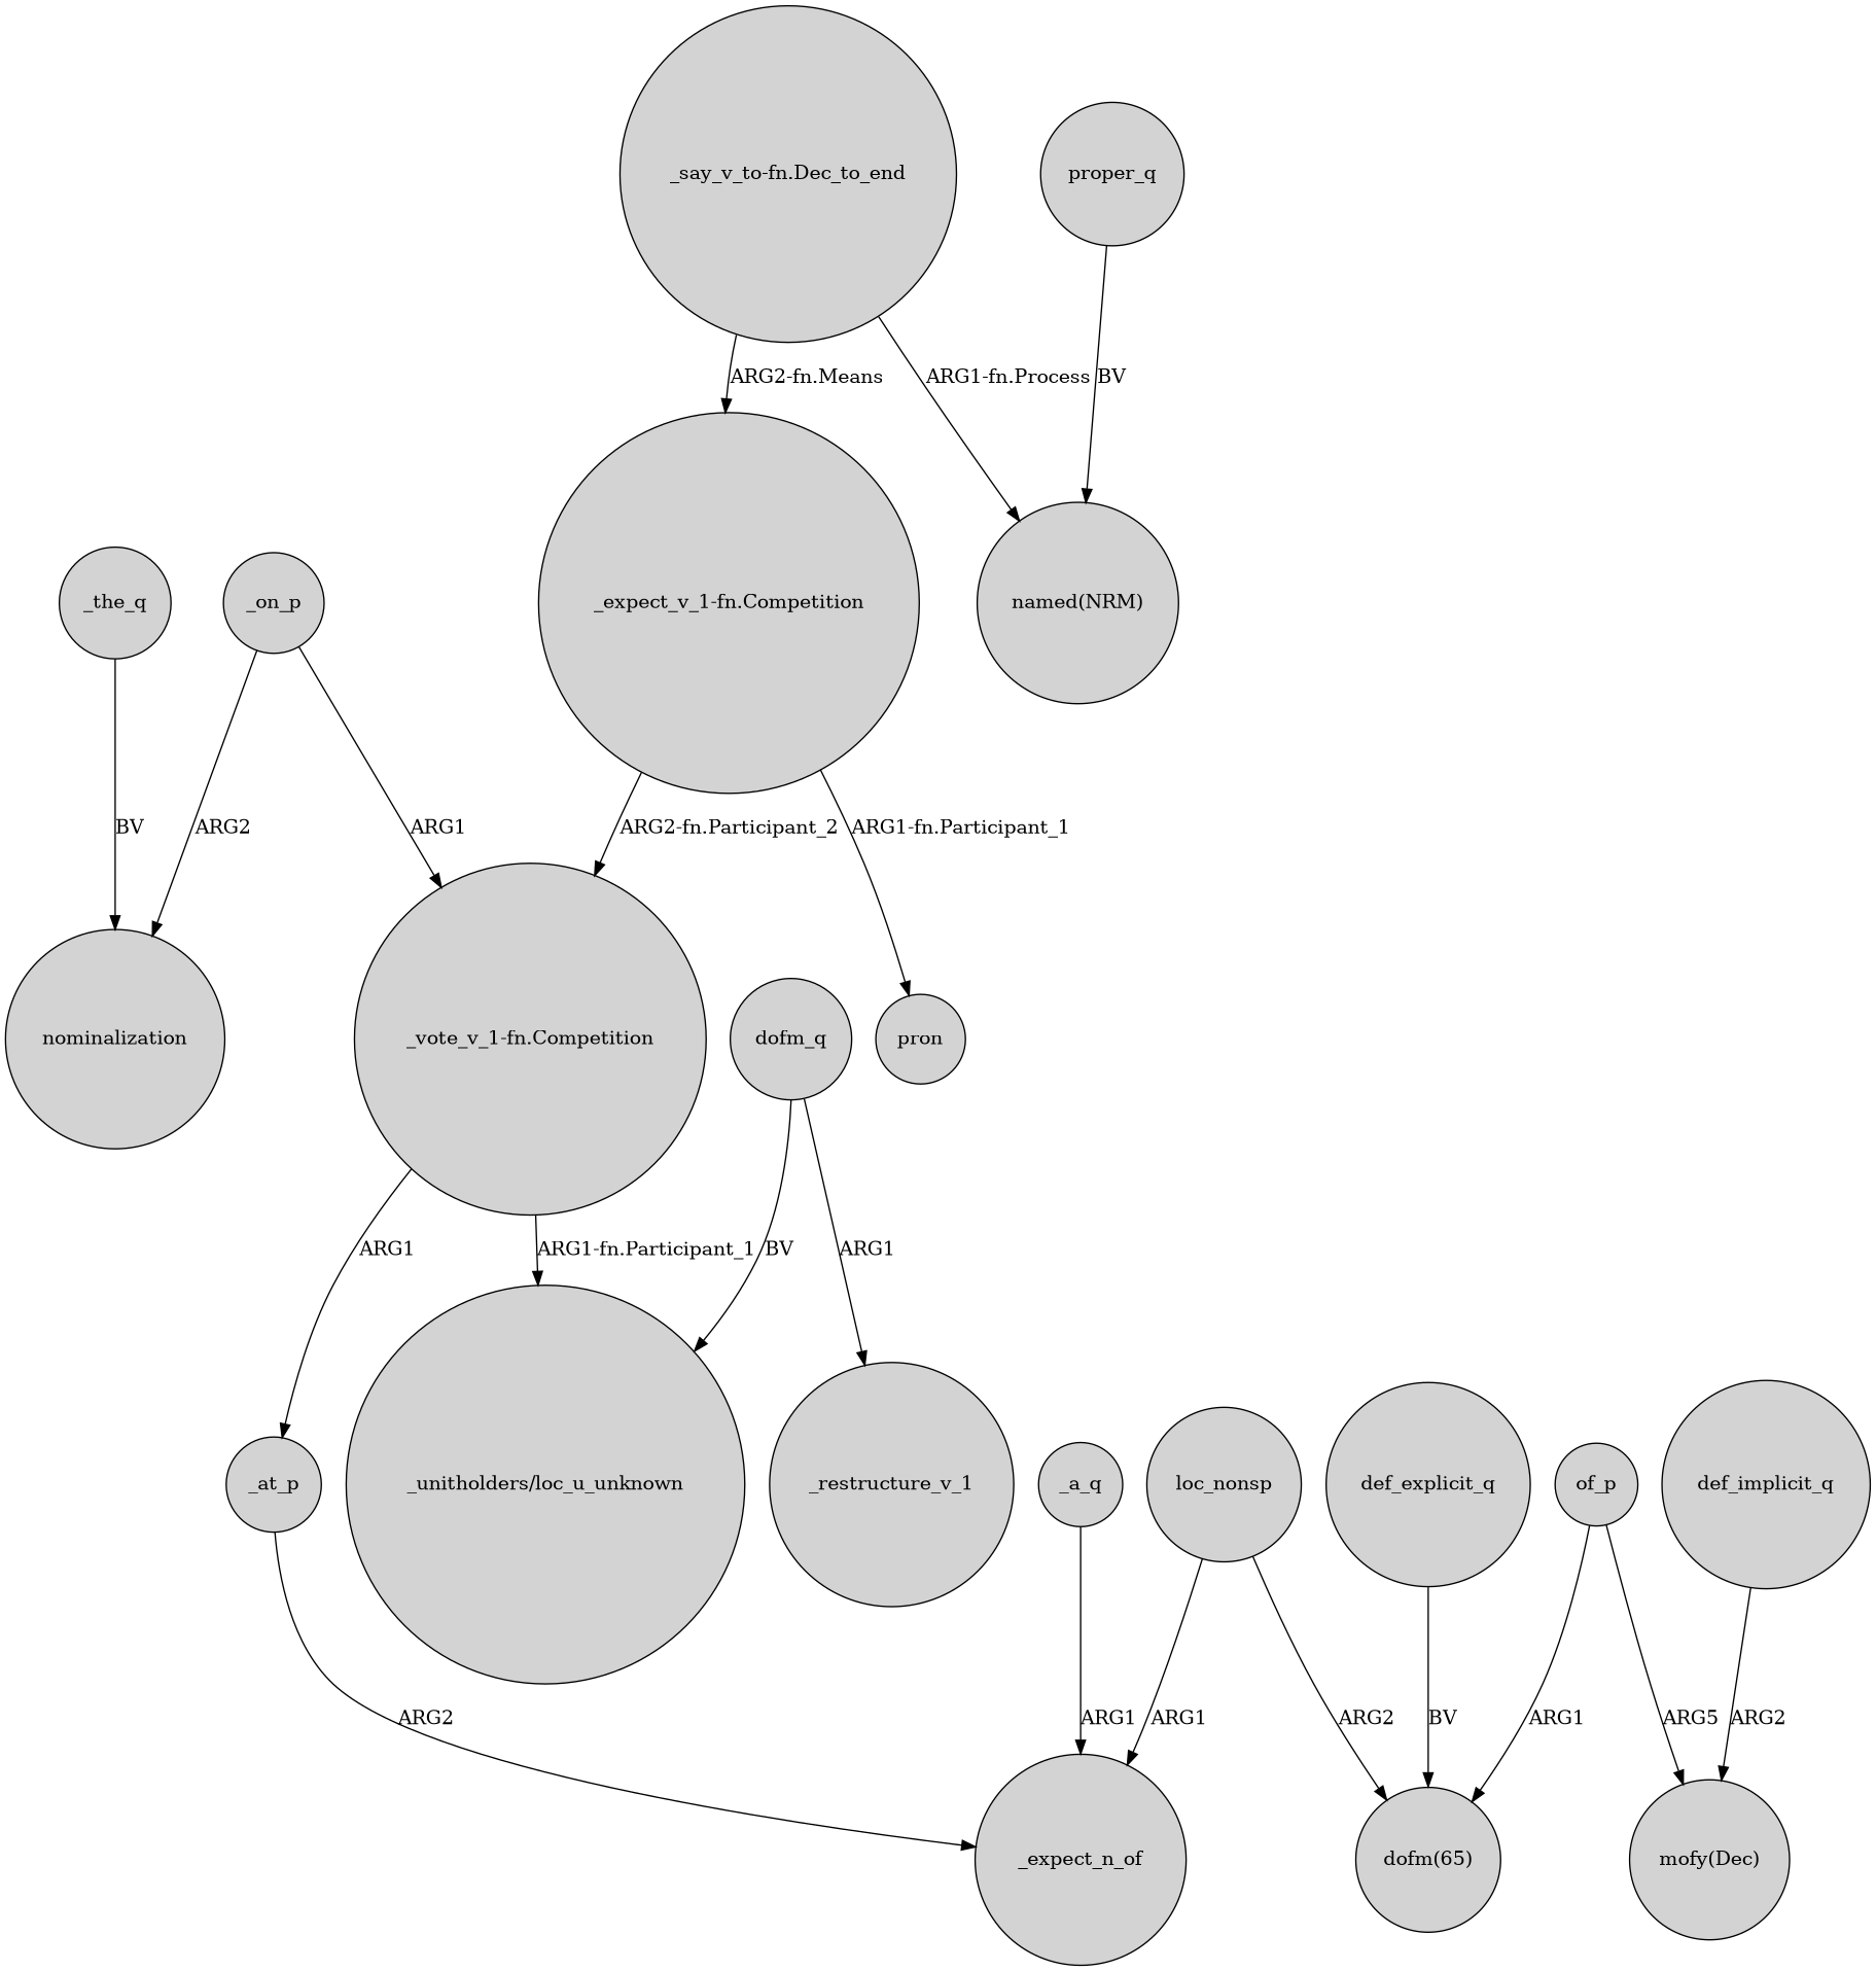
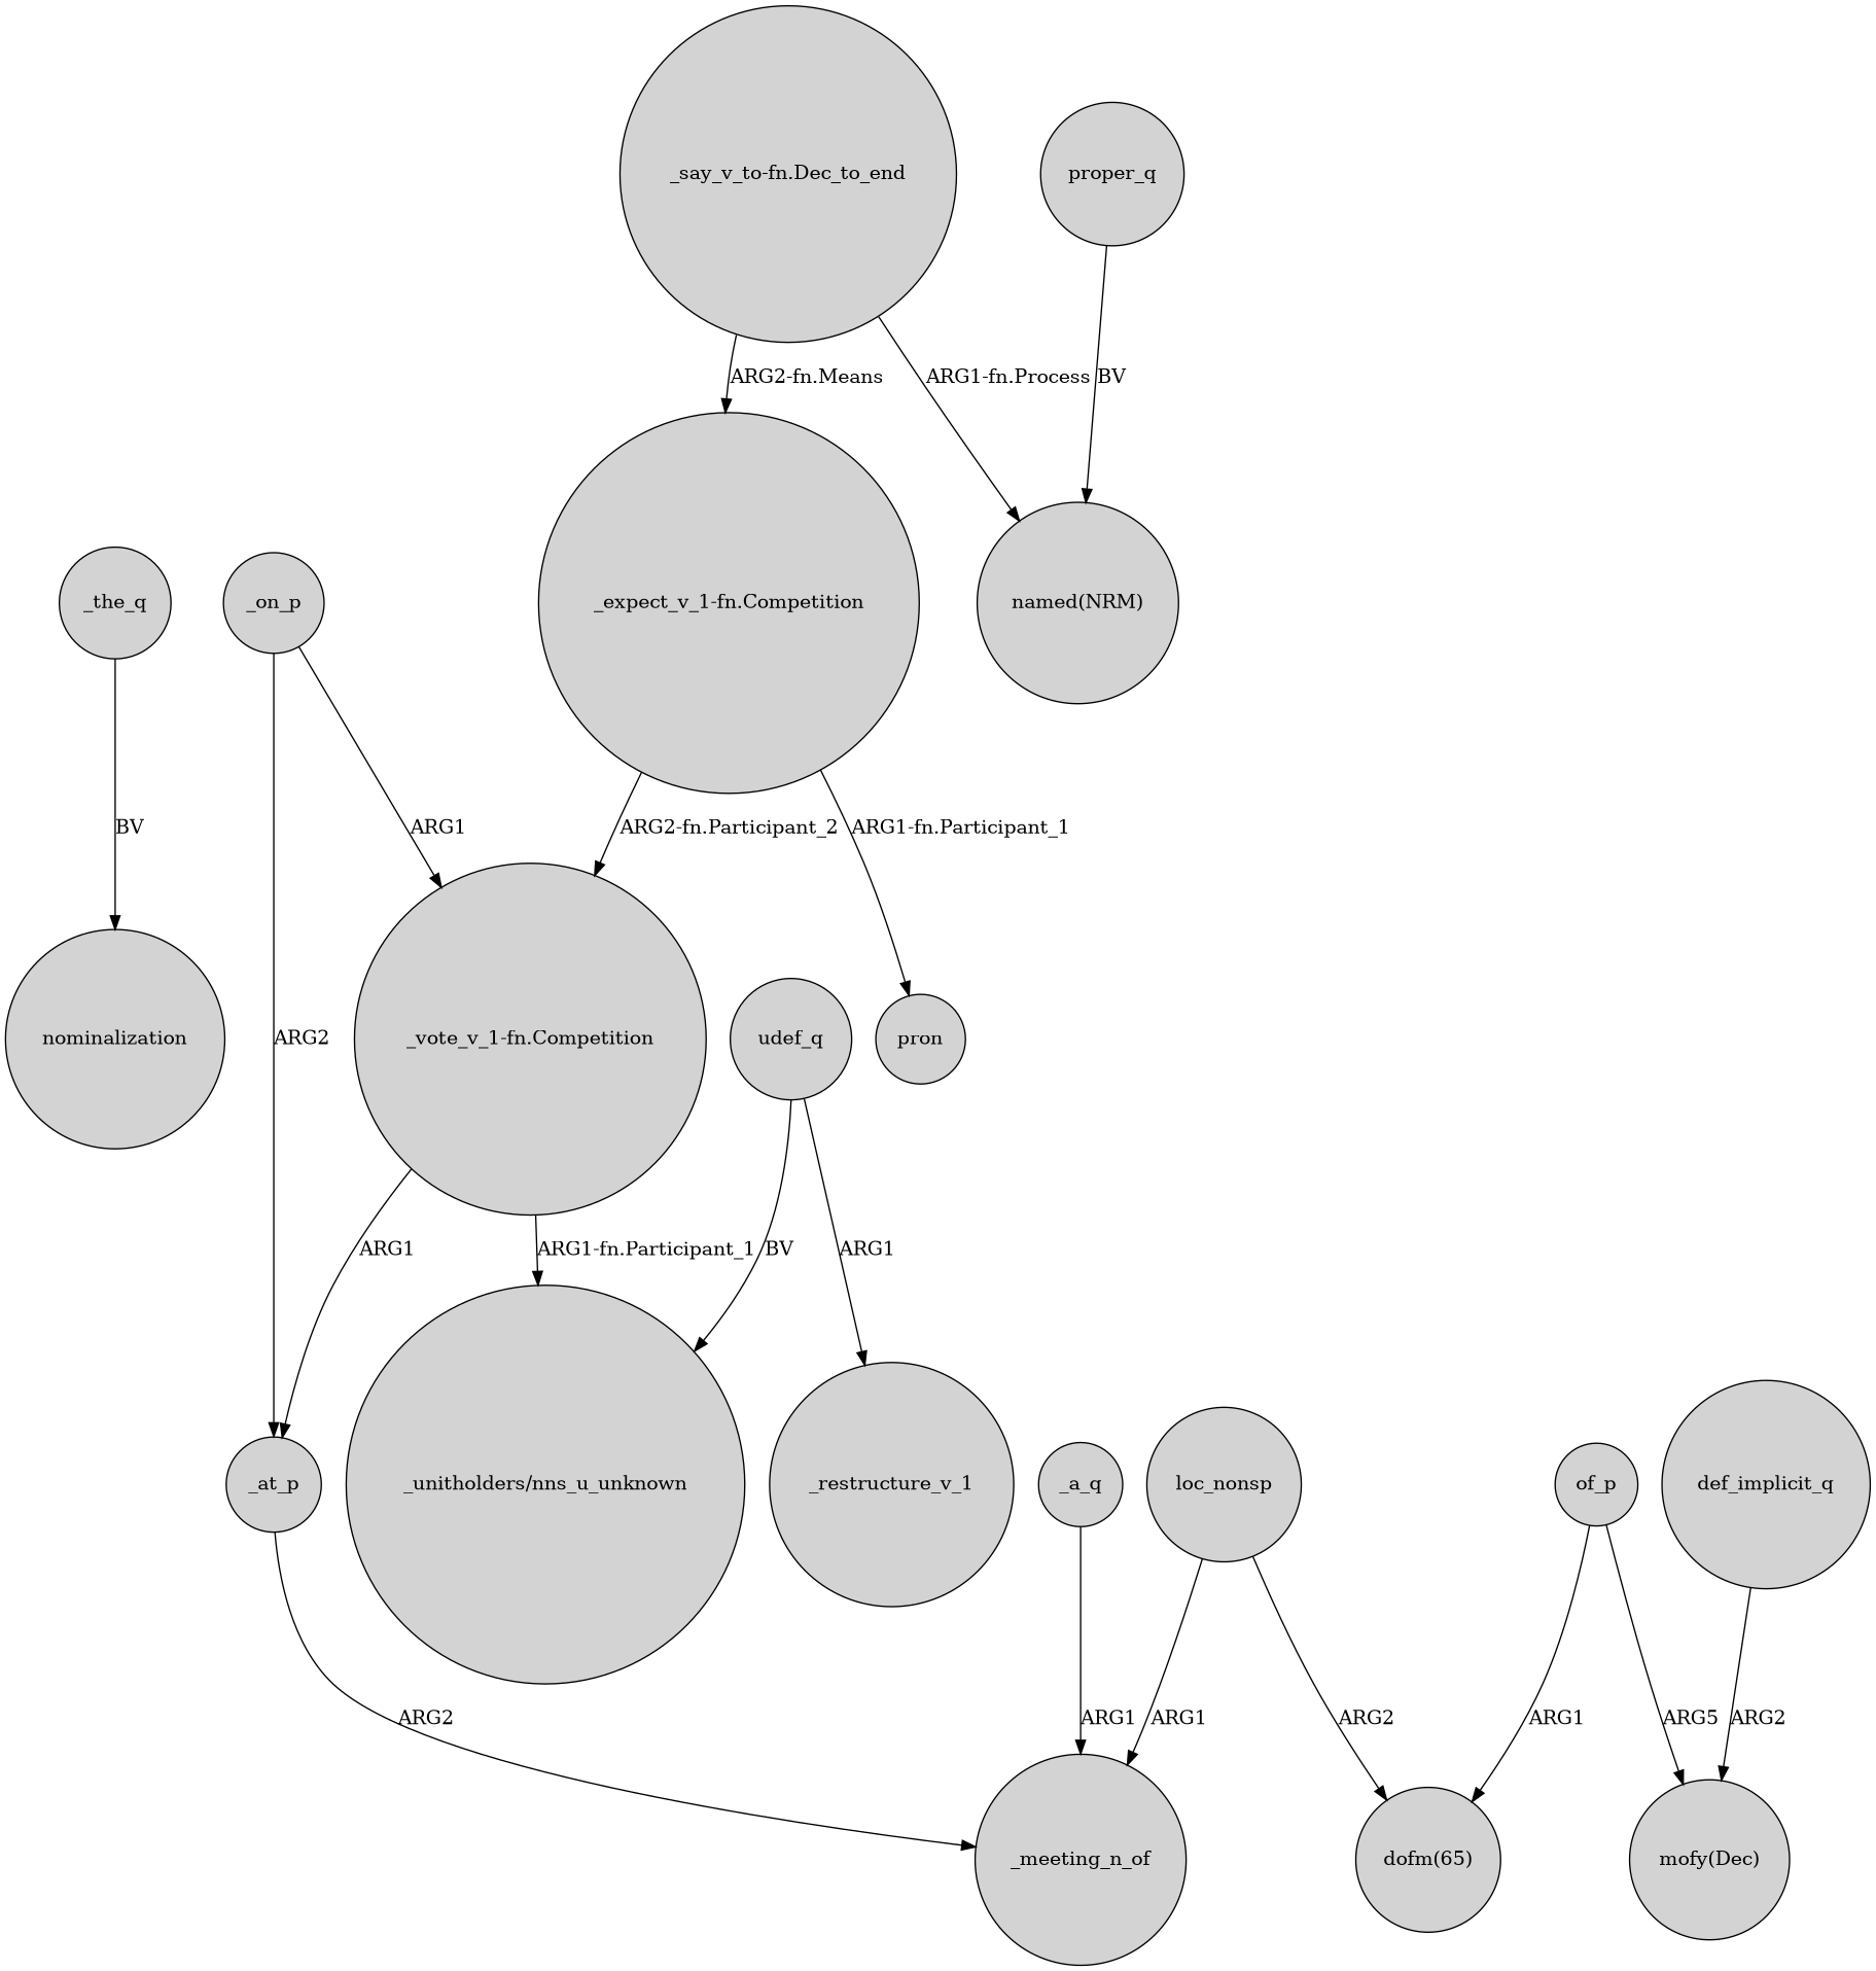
  digraph {
    node [shape=circle style=filled]
    _the_q
    nominalization
-   udef_q [label=dofm_q]
+   udef_q
    _restructure_v_1
-   "_unitholders/nns_u_unknown" [label="_unitholders/loc_u_unknown"]
+   "_unitholders/nns_u_unknown"
    proper_q
    "named(NRM)"
    n8 [label="dofm(65)"]
    loc_nonsp
-   _meeting_n_of [label=_expect_n_of]
+   _meeting_n_of
    _on_p
    "_vote_v_1-fn.Competition"
    _at_p
    "_expect_v_1-fn.Competition"
    pron
    n16 [label="_say_v_to-fn.Dec_to_end"]
    _a_q
    of_p
    "mofy(Dec)"
-   def_explicit_q
    def_implicit_q
    _the_q -> nominalization [label=BV]
    udef_q -> _restructure_v_1 [label=ARG1]
    udef_q -> "_unitholders/nns_u_unknown" [label=BV]
    proper_q -> "named(NRM)" [label=BV]
    loc_nonsp -> n8 [label=ARG2]
    loc_nonsp -> _meeting_n_of [label=ARG1]
-   _on_p -> nominalization [label=ARG2]
+   _on_p -> _at_p [label=ARG2]
    _on_p -> "_vote_v_1-fn.Competition" [label=ARG1]
    "_vote_v_1-fn.Competition" -> "_unitholders/nns_u_unknown" [label="ARG1-fn.Participant_1"]
    "_vote_v_1-fn.Competition" -> _at_p [label=ARG1]
    _at_p -> _meeting_n_of [label=ARG2]
    "_expect_v_1-fn.Competition" -> "_vote_v_1-fn.Competition" [label="ARG2-fn.Participant_2"]
    "_expect_v_1-fn.Competition" -> pron [label="ARG1-fn.Participant_1"]
    n16 -> "named(NRM)" [label="ARG1-fn.Process"]
    n16 -> "_expect_v_1-fn.Competition" [label="ARG2-fn.Means"]
    _a_q -> _meeting_n_of [label=ARG1]
    of_p -> n8 [label=ARG1]
    of_p -> "mofy(Dec)" [label=ARG5]
-   def_explicit_q -> n8 [label=BV]
    def_implicit_q -> "mofy(Dec)" [label=ARG2]
  }
